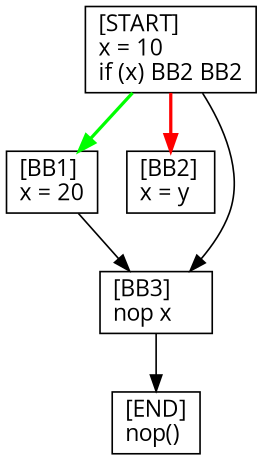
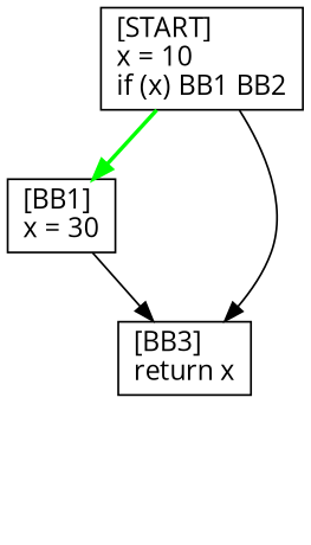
  digraph {
    fontname="Open Sans"
    node [fontname="Open Sans" shape=box]
    edge [fontname="Open Sans"]
-   n1 [label="[START]\lx = 10\lif (x) BB2 BB2\l"]
-   n2 [label="[BB1]\lx = 20\l"]
-   n3 [label="[BB2]\lx = y\l"]
-   n4 [label="[BB3]\lnop x\l"]
-   n5 [label="[END]\lnop()\l"]
+   n1 [label="[START]\lx = 10\lif (x) BB1 BB2\l"]
+   n2 [label="[BB1]\lx = 30\l"]
+   n4 [label="[BB3]\lreturn x\l"]
    n1 -> n2 [color=green penwidth=2]
-   n1 -> n3 [color=red penwidth=2]
    n1 -> n4
    n2 -> n4
-   n4 -> n5
  }
